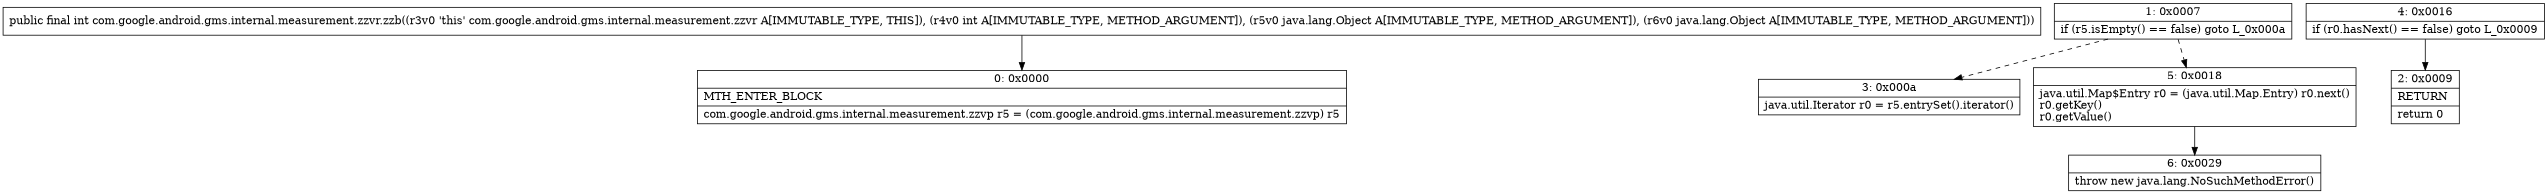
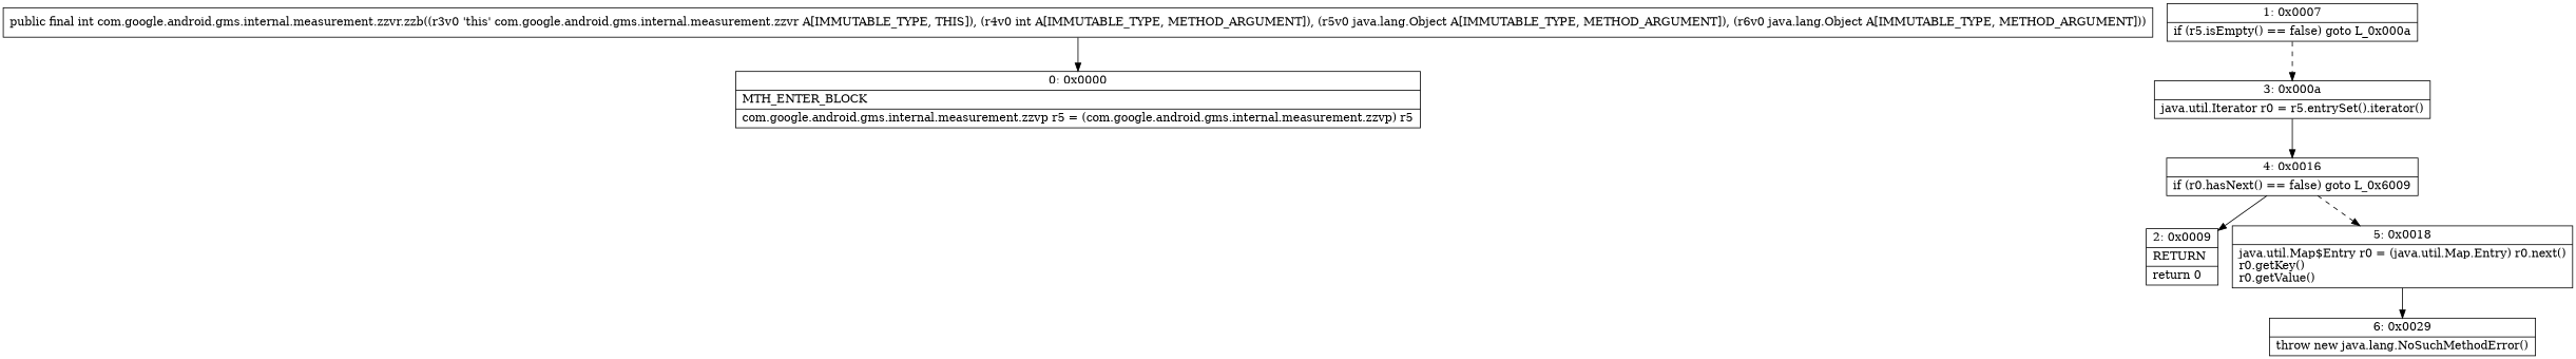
  digraph {
    node [shape=record]
    n1 [label="{0\:\ 0x0000|MTH_ENTER_BLOCK\l|com.google.android.gms.internal.measurement.zzvp r5 = (com.google.android.gms.internal.measurement.zzvp) r5\l}"]
    n2 [label="{1\:\ 0x0007|if (r5.isEmpty() == false) goto L_0x000a\l}"]
    n3 [label="{3\:\ 0x000a|java.util.Iterator r0 = r5.entrySet().iterator()\l}"]
    n4 [label="{2\:\ 0x0009|RETURN\l|return 0\l}"]
-   n5 [label="{4\:\ 0x0016|if (r0.hasNext() == false) goto L_0x0009\l}"]
+   n5 [label="{4\:\ 0x0016|if (r0.hasNext() == false) goto L_0x6009\l}"]
    n6 [label="{5\:\ 0x0018|java.util.Map$Entry r0 = (java.util.Map.Entry) r0.next()\lr0.getKey()\lr0.getValue()\l}"]
    n7 [label="{6\:\ 0x0029|throw new java.lang.NoSuchMethodError()\l}"]
    n8 [label="{public final int com.google.android.gms.internal.measurement.zzvr.zzb((r3v0 'this' com.google.android.gms.internal.measurement.zzvr A[IMMUTABLE_TYPE, THIS]), (r4v0 int A[IMMUTABLE_TYPE, METHOD_ARGUMENT]), (r5v0 java.lang.Object A[IMMUTABLE_TYPE, METHOD_ARGUMENT]), (r6v0 java.lang.Object A[IMMUTABLE_TYPE, METHOD_ARGUMENT])) }"]
    n2 -> n3 [style=dashed]
+   n3 -> n5
    n5 -> n4
-   n2 -> n6 [style=dashed]
+   n5 -> n6 [style=dashed]
    n6 -> n7
    n8 -> n1
  }
